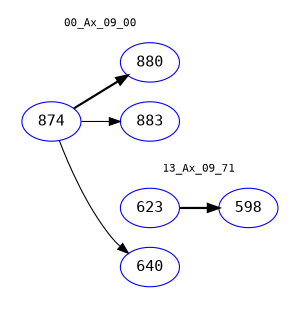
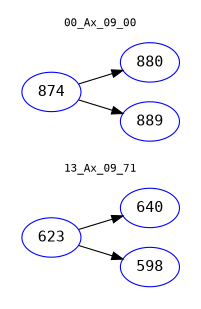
  digraph {
    fontname="DejaVu Sans Mono"
    rankdir=LR
    node [color=blue fontname="DejaVu Sans Mono"]
    edge [color=black fontname="DejaVu Sans Mono" style=bold]
    n1 [label=623]
    n2 [label=598]
    n3 [label=640]
    n4 [label=874]
-   n5 [label=883]
+   n5 [label=889]
    n6 [label=880]
    subgraph cluster_1 {
      color=white
      fontsize=10
      label="13_Ax_09_71"
      n1
      n2
      n3
    }
    subgraph cluster_2 {
      color=white
      fontsize=10
      label="00_Ax_09_00"
      n4
      n5
      n6
    }
-   n1 -> n2
-   n4 -> n3 [style=solid]
+   n1 -> n2 [style=solid]
+   n1 -> n3 [style=solid]
    n4 -> n5 [style=solid]
-   n4 -> n6
+   n4 -> n6 [style=solid]
  }
